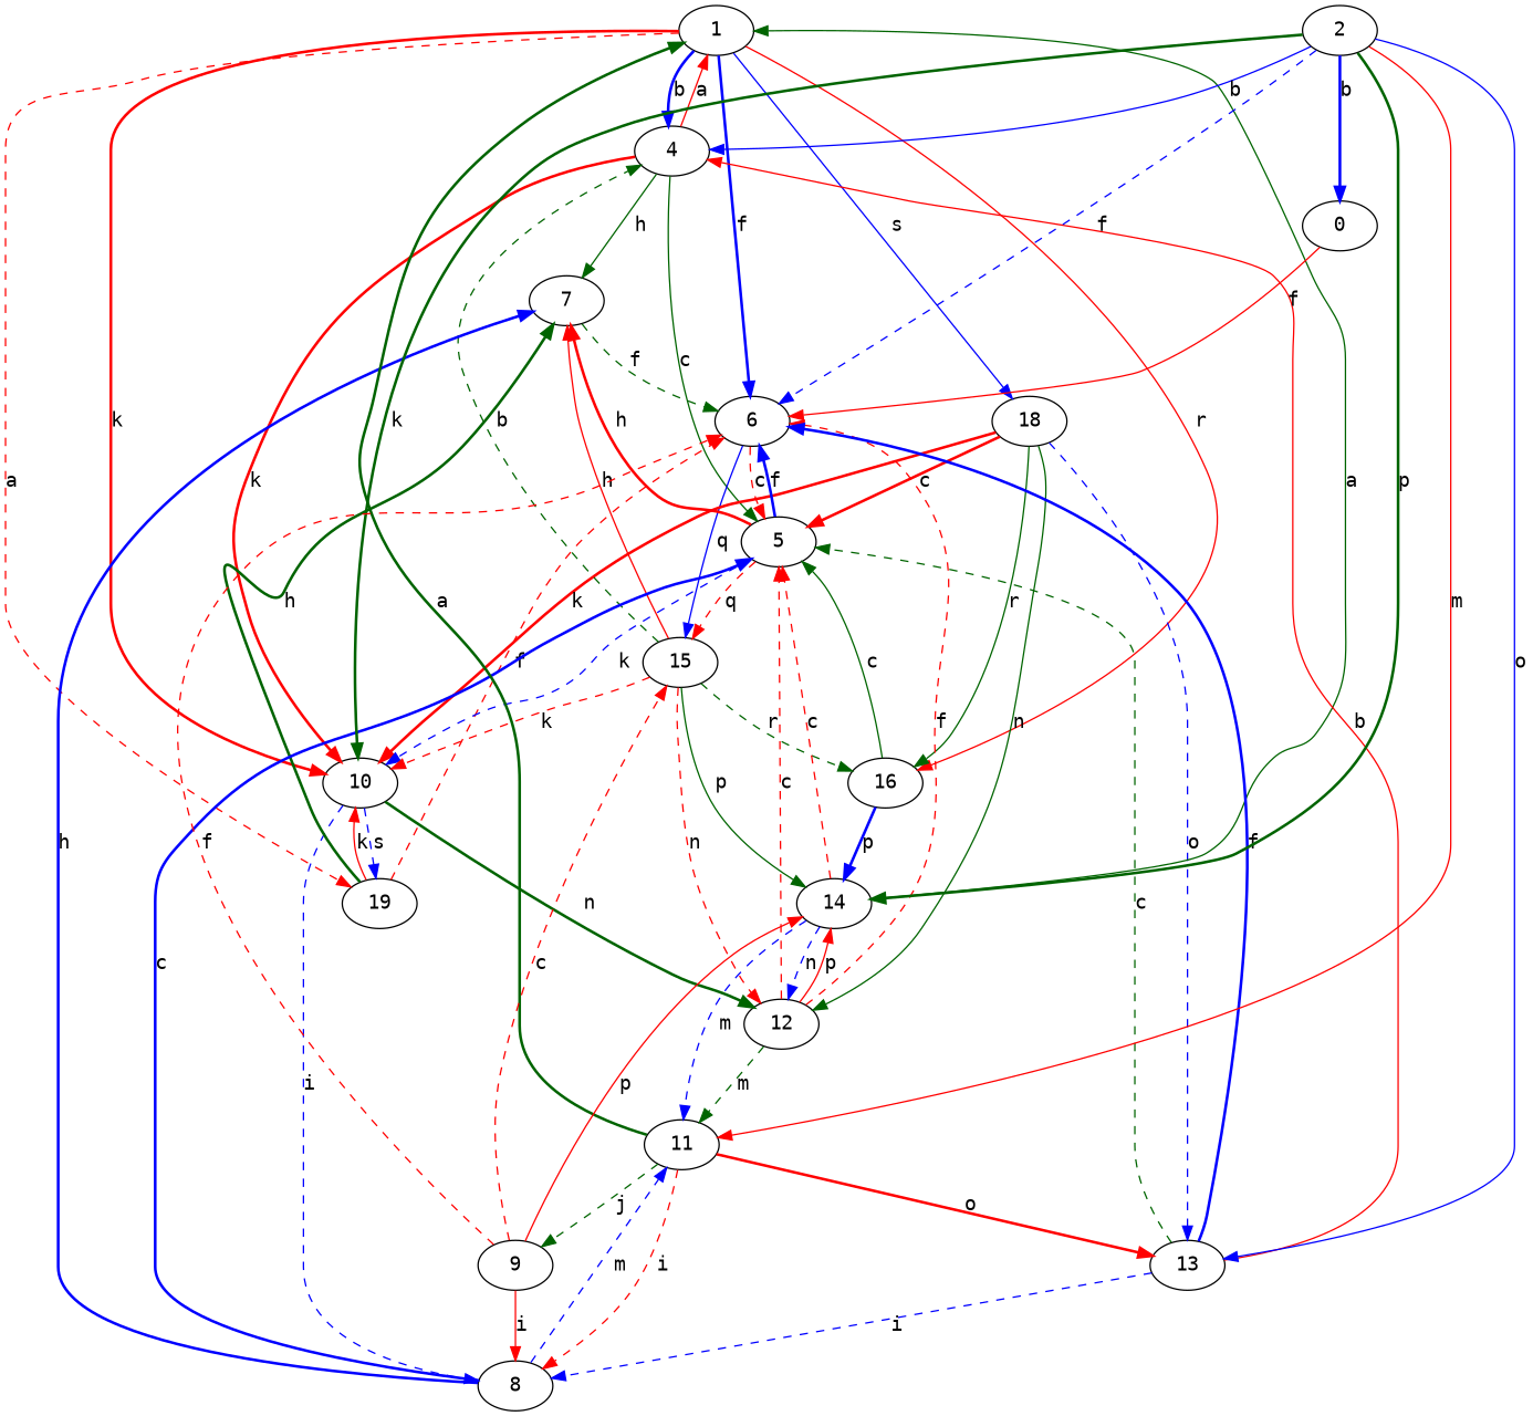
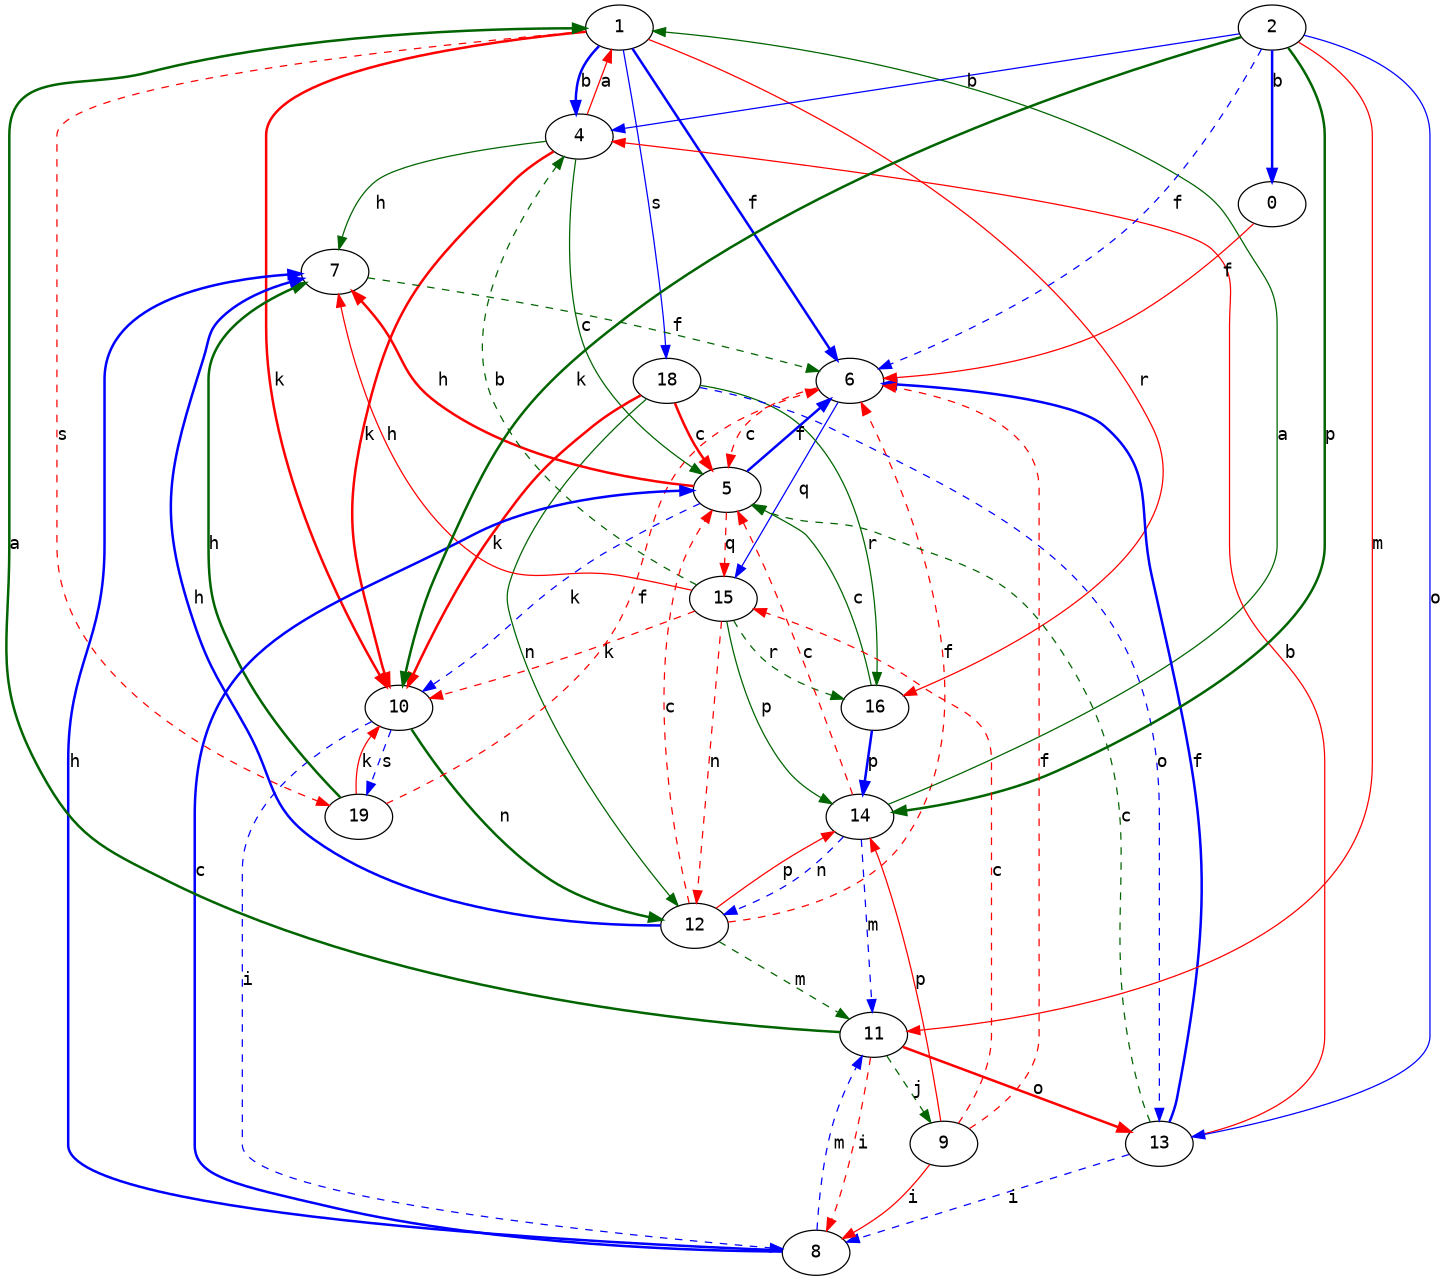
  strict digraph {
    fontname="DejaVu Sans Mono"
    node [fontname="DejaVu Sans Mono"]
    edge [color=red fontname="DejaVu Sans Mono" style=dashed]
    1
    4
    6
    10
    16
    18
    19
    5
    7
    15
    8
    12
    14
    13
    2
    11
    0
    9
    1 -> 4 [color=blue label=b style=bold]
    1 -> 6 [color=blue label=f style=bold]
    1 -> 10 [label=k style=bold]
    1 -> 16 [label=r style=solid]
    1 -> 18 [color=blue label=s style=solid]
-   1 -> 19 [label=a]
+   1 -> 19 [label=s]
    4 -> 1 [label=a style=solid]
    4 -> 10 [label=k style=bold]
    4 -> 5 [color=darkgreen label=c style=solid]
    4 -> 7 [color=darkgreen label=h style=solid]
    6 -> 5 [label=c]
    6 -> 15 [color=blue label=q style=solid]
    10 -> 19 [color=blue label=s]
    10 -> 8 [color=blue label=i]
    10 -> 12 [color=darkgreen label=n style=bold]
    16 -> 5 [color=darkgreen label=c style=solid]
    16 -> 14 [color=blue label=p style=bold]
    18 -> 10 [label=k style=bold]
    18 -> 16 [color=darkgreen label=r style=solid]
    18 -> 5 [label=c style=bold]
    18 -> 12 [color=darkgreen label=n style=solid]
    18 -> 13 [color=blue label=o]
    19 -> 6 [label=f]
    19 -> 10 [label=k style=solid]
    19 -> 7 [color=darkgreen label=h style=bold]
    5 -> 6 [color=blue label=f style=bold]
    5 -> 10 [color=blue label=k]
    5 -> 7 [label=h style=bold]
    5 -> 15 [label=q]
    7 -> 6 [color=darkgreen label=f]
    15 -> 4 [color=darkgreen label=b]
    15 -> 10 [label=k]
    15 -> 16 [color=darkgreen label=r]
    15 -> 7 [label=h style=solid]
    15 -> 12 [label=n]
    15 -> 14 [color=darkgreen label=p style=solid]
    8 -> 5 [color=blue label=c style=bold]
    8 -> 7 [color=blue label=h style=bold]
    8 -> 11 [color=blue label=m]
    12 -> 6 [label=f]
    12 -> 5 [label=c]
+   12 -> 7 [color=blue label=h style=bold]
    12 -> 14 [label=p style=solid]
    12 -> 11 [color=darkgreen label=m]
    14 -> 1 [color=darkgreen label=a style=solid]
    14 -> 5 [label=c]
    14 -> 12 [color=blue label=n]
    14 -> 11 [color=blue label=m]
    13 -> 4 [label=b style=solid]
    13 -> 6 [color=blue label=f style=bold]
    13 -> 5 [color=darkgreen label=c]
    13 -> 8 [color=blue label=i]
    2 -> 4 [color=blue label=b style=solid]
    2 -> 6 [color=blue label=f]
    2 -> 10 [color=darkgreen label=k style=bold]
    2 -> 14 [color=darkgreen label=p style=bold]
    2 -> 13 [color=blue label=o style=solid]
    2 -> 11 [label=m style=solid]
    2 -> 0 [color=blue label=b style=bold]
    11 -> 1 [color=darkgreen label=a style=bold]
    11 -> 8 [label=i]
    11 -> 13 [label=o style=bold]
    11 -> 9 [color=darkgreen label=j]
    0 -> 6 [label=f style=solid]
    9 -> 6 [label=f]
    9 -> 15 [label=c]
    9 -> 8 [label=i style=solid]
    9 -> 14 [label=p style=solid]
  }
